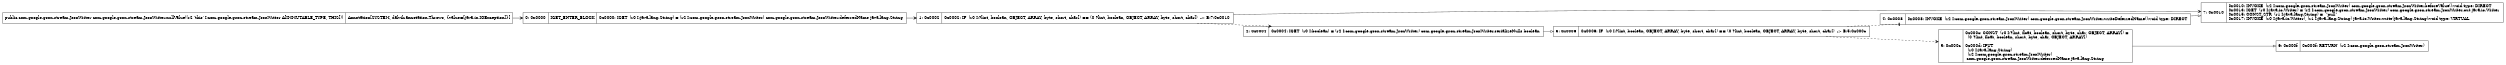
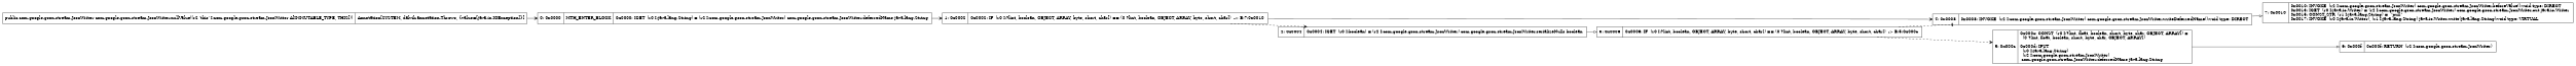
  digraph {
    rankdir=LR
    node [shape=record]
    edge [arrowhead=vee]
-   n1 [label="{0\:\ 0x0000|IGET_ENTER_BLOCK\l|0x0000: IGET  (r0 I:java.lang.String) = (r2 I:com.google.gson.stream.JsonWriter) com.google.gson.stream.JsonWriter.deferredName java.lang.String \l}"]
+   n1 [label="{0\:\ 0x0000|MTH_ENTER_BLOCK\l|0x0000: IGET  (r0 I:java.lang.String) = (r2 I:com.google.gson.stream.JsonWriter) com.google.gson.stream.JsonWriter.deferredName java.lang.String \l}"]
    n2 [label="{1\:\ 0x0002|0x0002: IF  (r0 I:?[int, boolean, OBJECT, ARRAY, byte, short, char]) == (0 ?[int, boolean, OBJECT, ARRAY, byte, short, char])  \-\> B:7:0x0010 \l}"]
    n3 [label="{2\:\ 0x0004|0x0004: IGET  (r0 I:boolean) = (r2 I:com.google.gson.stream.JsonWriter) com.google.gson.stream.JsonWriter.serializeNulls boolean \l}"]
    n4 [label="{7\:\ 0x0010|0x0010: INVOKE  (r2 I:com.google.gson.stream.JsonWriter) com.google.gson.stream.JsonWriter.beforeValue():void type: DIRECT \l0x0013: IGET  (r0 I:java.io.Writer) = (r2 I:com.google.gson.stream.JsonWriter) com.google.gson.stream.JsonWriter.out java.io.Writer \l0x0015: CONST_STR  (r1 I:java.lang.String) =  \"null\" \l0x0017: INVOKE  (r0 I:java.io.Writer), (r1 I:java.lang.String) java.io.Writer.write(java.lang.String):void type: VIRTUAL \l}"]
    n5 [label="{3\:\ 0x0006|0x0006: IF  (r0 I:?[int, boolean, OBJECT, ARRAY, byte, short, char]) == (0 ?[int, boolean, OBJECT, ARRAY, byte, short, char])  \-\> B:5:0x000c \l}"]
    n6 [label="{4\:\ 0x0008|0x0008: INVOKE  (r2 I:com.google.gson.stream.JsonWriter) com.google.gson.stream.JsonWriter.writeDeferredName():void type: DIRECT \l}"]
    n7 [label="{5\:\ 0x000c|0x000c: CONST  (r0 I:?[int, float, boolean, short, byte, char, OBJECT, ARRAY]) = \l  (0 ?[int, float, boolean, short, byte, char, OBJECT, ARRAY])\l \l0x000d: IPUT  \l  (r0 I:java.lang.String)\l  (r2 I:com.google.gson.stream.JsonWriter)\l com.google.gson.stream.JsonWriter.deferredName java.lang.String \l}"]
    n8 [label="{6\:\ 0x000f|0x000f: RETURN  (r2 I:com.google.gson.stream.JsonWriter) \l}"]
    n9 [label="{public com.google.gson.stream.JsonWriter com.google.gson.stream.JsonWriter.nullValue((r2 'this' I:com.google.gson.stream.JsonWriter A[IMMUTABLE_TYPE, THIS]))  | Annotation[SYSTEM, dalvik.annotation.Throws, \{value=[java.io.IOException]\}]\l}"]
    n1 -> n2
    n2 -> n3 [style=dashed]
-   n2 -> n4
+   n2 -> n6
    n3 -> n5 [arrowhead=onormal]
    n5 -> n6 [arrowhead=tee style=dashed]
    n5 -> n7 [style=dashed]
    n6 -> n4 [arrowhead=onormal]
    n7 -> n8 [arrowhead=onormal]
    n9 -> n1
  }
